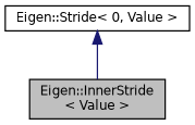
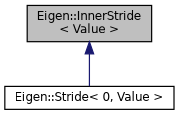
  digraph {
    node [color=black fontname=Helvetica fontsize=10 shape=record style=filled]
    n1 [fillcolor=grey75 fontcolor=black height=0.2 label="Eigen::InnerStride\l\< Value \>" width=0.4]
    n2 [fillcolor=white height=0.2 label="Eigen::Stride\< 0, Value \>" width=0.4]
-   n2 -> n1 [color=midnightblue dir=back fontname=Helvetica fontsize=10 labelfontname=Helvetica labelfontsize=10 style=solid]
+   n1 -> n2 [color=midnightblue dir=back fontname=Helvetica fontsize=10 labelfontname=Helvetica labelfontsize=10 style=solid]
  }
